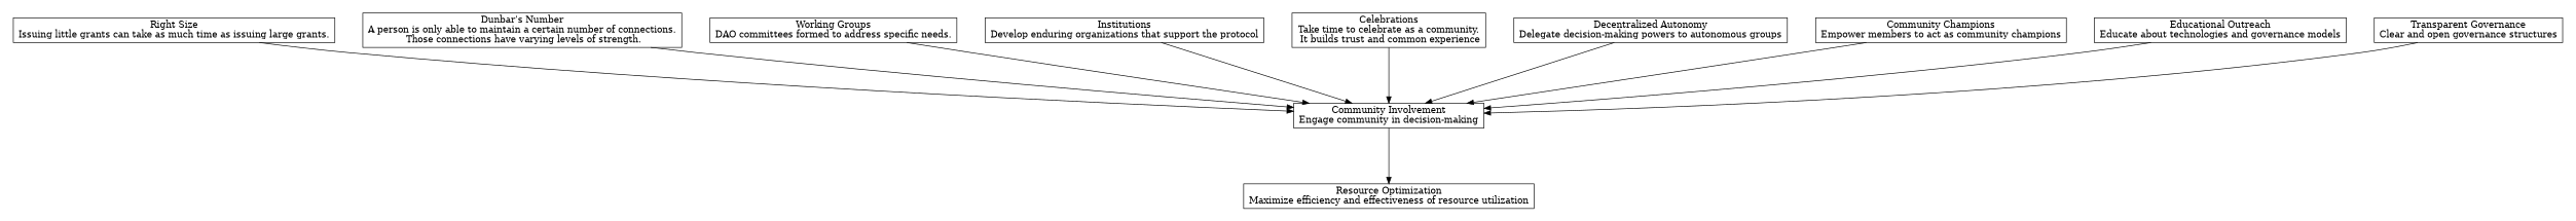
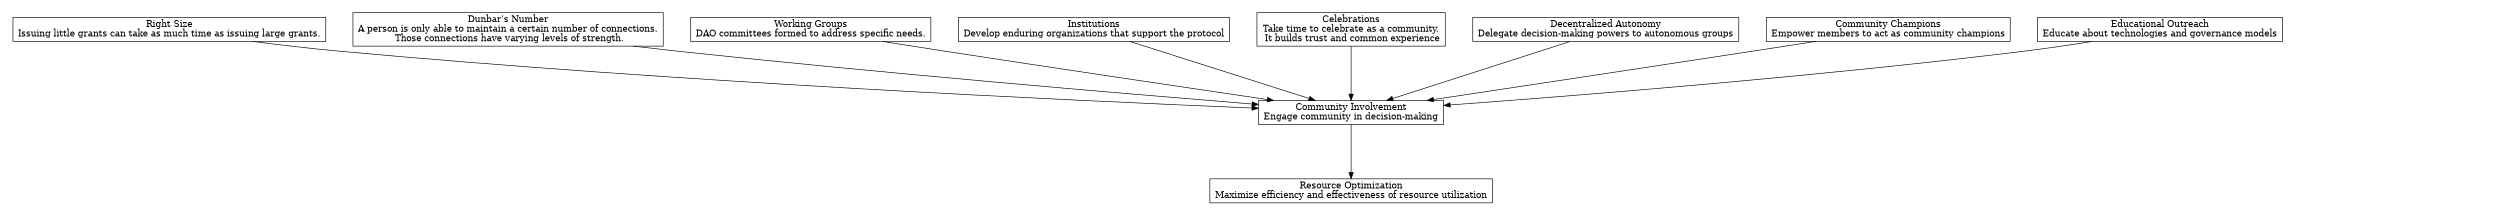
  digraph {
    nodesep=0.6
    rankdir=TB
    ranksep=1.2
    node [shape=box]
-   n1 [label="Transparent Governance\nClear and open governance structures"]
    n2 [label="Educational Outreach\nEducate about technologies and governance models"]
    n3 [label="Community Champions\nEmpower members to act as community champions"]
    n4 [label="Decentralized Autonomy\nDelegate decision-making powers to autonomous groups"]
    n5 [label="Celebrations\nTake time to celebrate as a community.\n It builds trust and common experience"]
    n6 [label="Institutions\nDevelop enduring organizations that support the protocol"]
    n7 [label="Working Groups\nDAO committees formed to address specific needs."]
    n8 [label="Dunbar's Number\nA person is only able to maintain a certain number of connections.\n Those connections have varying levels of strength."]
    n9 [label="Right Size\nIssuing little grants can take as much time as issuing large grants.\n"]
    n10 [label="Resource Optimization\nMaximize efficiency and effectiveness of resource utilization"]
    n11 [label="Community Involvement\nEngage community in decision-making"]
    subgraph cluster_1 {
      rank=max
      style=invis
-     n1
      n2
      n3
      n4
      n5
      n6
      n7
      n8
      n9
    }
    subgraph cluster_2 {
      rank=min
      style=invis
      n10
    }
-   n1 -> n11
    n2 -> n11
    n3 -> n11
    n4 -> n11
    n5 -> n11
    n6 -> n11
    n7 -> n11
    n8 -> n11
    n9 -> n11
    n11 -> n10
  }
